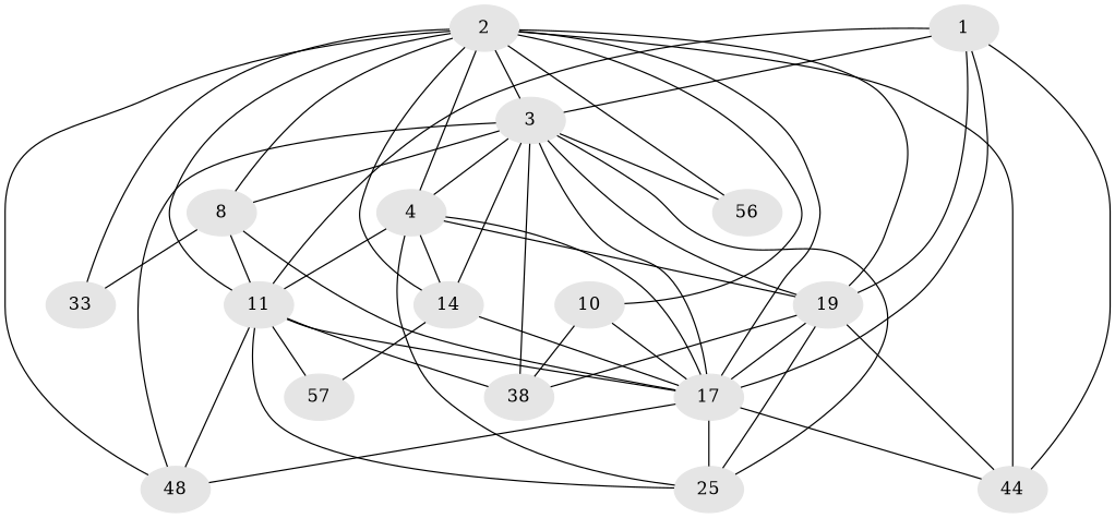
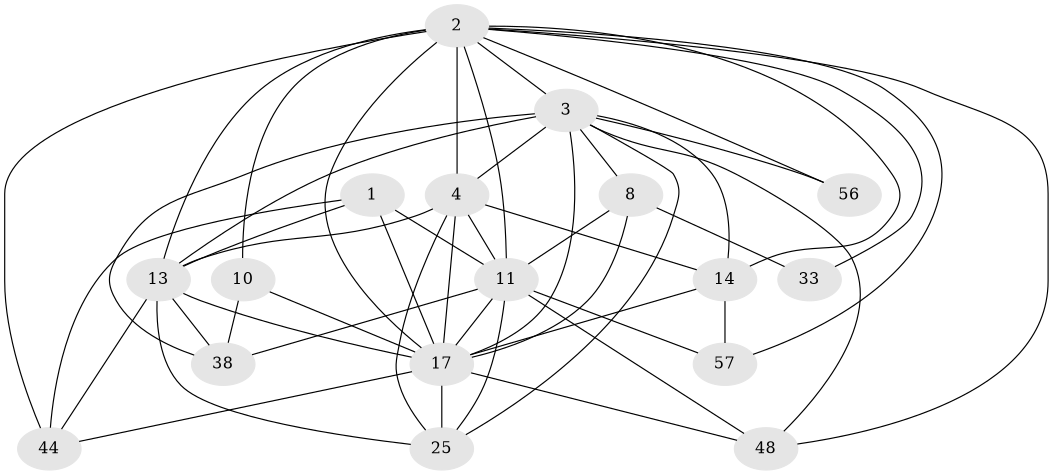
  graph {
    node [color=gray90 style=filled]
    3 [super="+52+29+16+7"]
-   13 [super="+24+15" label=19]
+   13 [super="+24+15"]
    17 [super="+36+43+34+39"]
    4 [super="+53+12+9"]
    8 [super="+35"]
    14 [super="+21"]
    48 [super="+59"]
    56
    n9 [label=38]
    25 [super="+27"]
    1
    11 [super="+22+26"]
    44 [super="+58"]
    n14 [label=57]
    2 [super="+38+20+45+5"]
    10
    33 [super="+50"]
    3 -- 13 [weight=2]
    3 -- 17 [weight=3]
    3 -- 4 [weight=2]
    3 -- 8 [weight=2]
    3 -- 14
    3 -- 48
    3 -- 56
    3 -- n9 [weight=2]
    3 -- 25
    13 -- 17 [weight=2]
    13 -- n9
    13 -- 25
    13 -- 44
    17 -- 48
    17 -- 25 [weight=2]
    17 -- 44
    4 -- 13
    4 -- 17
    4 -- 14
    4 -- 25
    4 -- 11
    8 -- 17
    8 -- 11
    8 -- 33 [weight=3]
    14 -- 17 [weight=2]
    14 -- n14
-   1 -- 3
    1 -- 13
    1 -- 17
    1 -- 11
    1 -- 44
    11 -- 17
    11 -- 48
    11 -- n9
    11 -- 25
    11 -- n14
    2 -- 3 [weight=3]
    2 -- 13
    2 -- 17 [weight=2]
    2 -- 4 [weight=5]
-   2 -- 8
+   2 -- n14
    2 -- 14 [weight=2]
    2 -- 48
    2 -- 56
    2 -- 11
    2 -- 44 [weight=2]
    2 -- 10 [weight=2]
    2 -- 33
    10 -- 17 [weight=2]
    10 -- n9
  }
